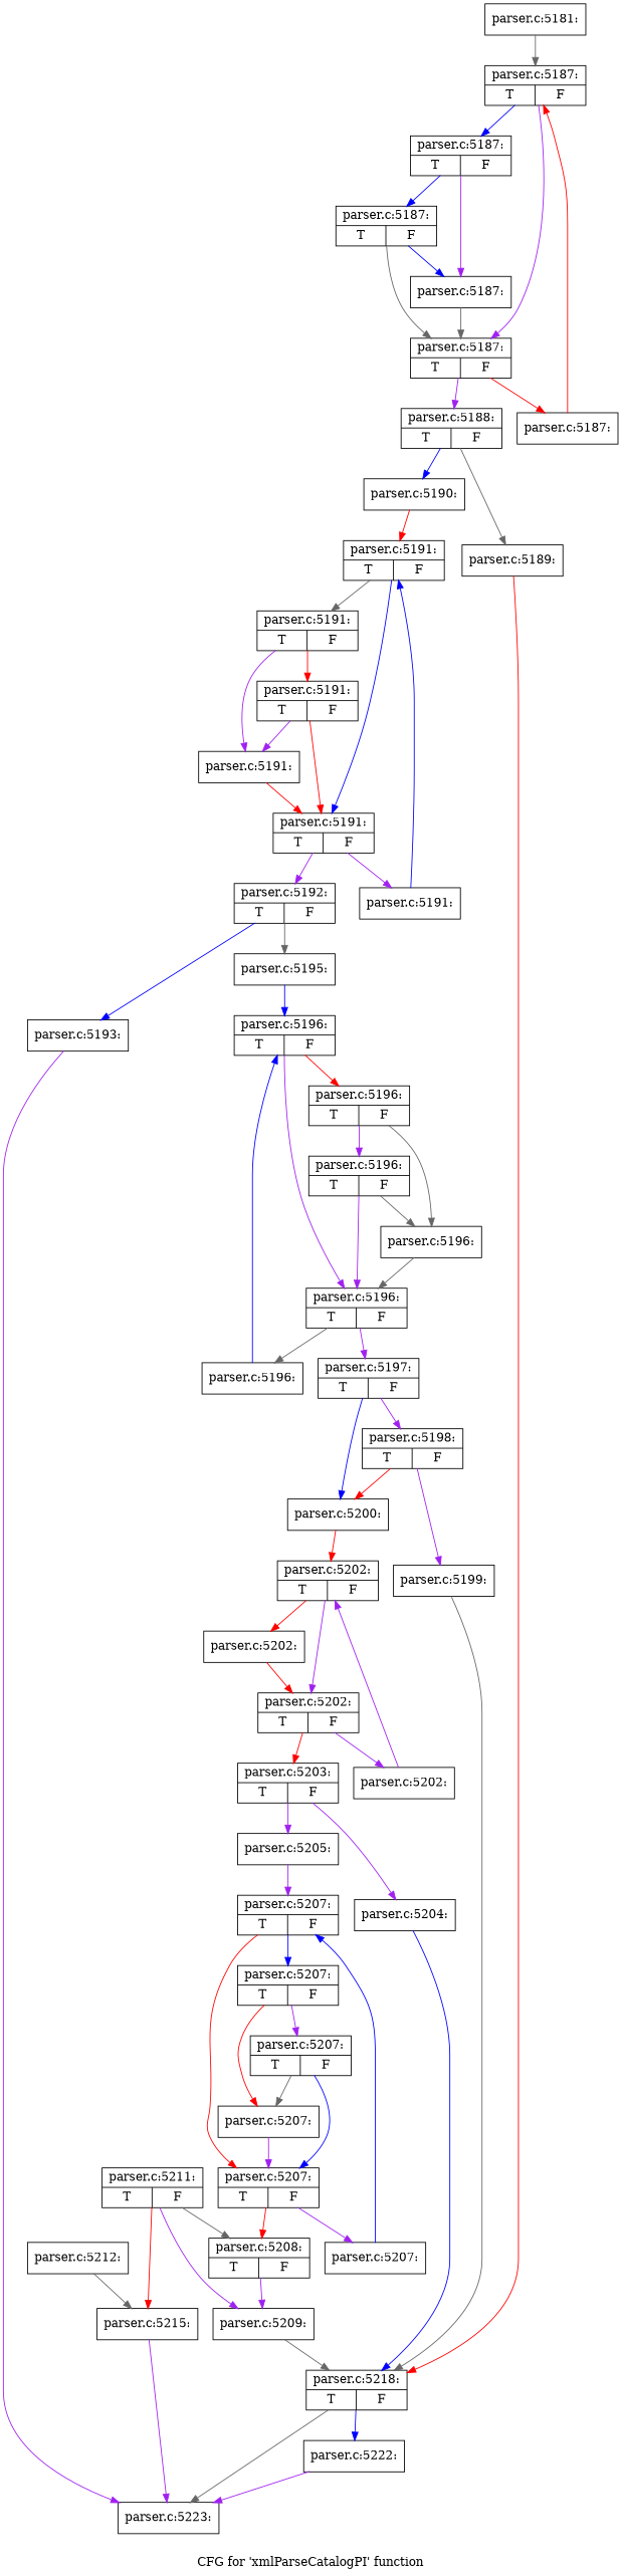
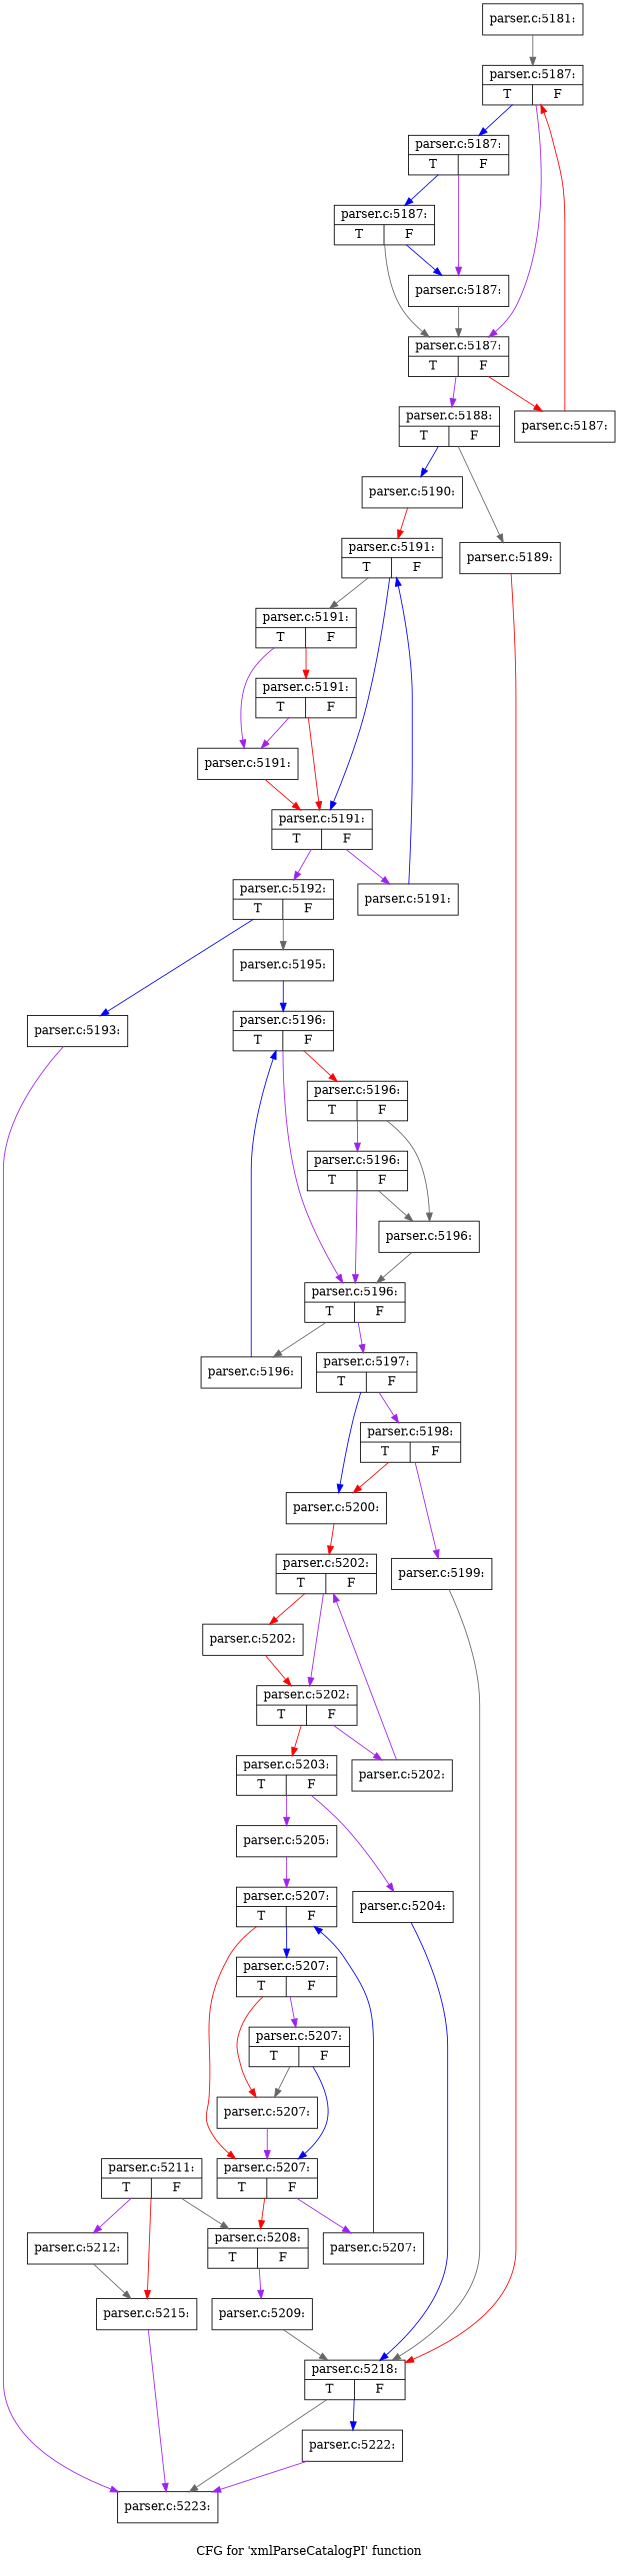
  digraph {
    label="CFG for 'xmlParseCatalogPI' function"
    node [shape=record]
    edge [color=purple]
    n1 [label="{parser.c:5181:}"]
    n2 [label="{parser.c:5187:|{<s0>T|<s1>F}}"]
    n3 [label="{parser.c:5187:|{<s0>T|<s1>F}}"]
    n4 [label="{parser.c:5187:|{<s0>T|<s1>F}}"]
    n5 [label="{parser.c:5187:}"]
    n6 [label="{parser.c:5188:|{<s0>T|<s1>F}}"]
    n7 [label="{parser.c:5187:|{<s0>T|<s1>F}}"]
    n8 [label="{parser.c:5187:}"]
    n9 [label="{parser.c:5189:}"]
    n10 [label="{parser.c:5190:}"]
    n11 [label="{parser.c:5218:|{<s0>T|<s1>F}}"]
    n12 [label="{parser.c:5191:|{<s0>T|<s1>F}}"]
    n13 [label="{parser.c:5223:}"]
    n14 [label="{parser.c:5222:}"]
    n15 [label="{parser.c:5191:|{<s0>T|<s1>F}}"]
    n16 [label="{parser.c:5191:|{<s0>T|<s1>F}}"]
    n17 [label="{parser.c:5191:}"]
    n18 [label="{parser.c:5192:|{<s0>T|<s1>F}}"]
    n19 [label="{parser.c:5191:|{<s0>T|<s1>F}}"]
    n20 [label="{parser.c:5191:}"]
    n21 [label="{parser.c:5193:}"]
    n22 [label="{parser.c:5195:}"]
    n23 [label="{parser.c:5196:|{<s0>T|<s1>F}}"]
    n24 [label="{parser.c:5196:|{<s0>T|<s1>F}}"]
    n25 [label="{parser.c:5196:|{<s0>T|<s1>F}}"]
    n26 [label="{parser.c:5196:}"]
    n27 [label="{parser.c:5197:|{<s0>T|<s1>F}}"]
    n28 [label="{parser.c:5196:|{<s0>T|<s1>F}}"]
    n29 [label="{parser.c:5196:}"]
    n30 [label="{parser.c:5198:|{<s0>T|<s1>F}}"]
    n31 [label="{parser.c:5200:}"]
    n32 [label="{parser.c:5199:}"]
    n33 [label="{parser.c:5202:|{<s0>T|<s1>F}}"]
    n34 [label="{parser.c:5202:}"]
    n35 [label="{parser.c:5202:|{<s0>T|<s1>F}}"]
    n36 [label="{parser.c:5202:}"]
    n37 [label="{parser.c:5203:|{<s0>T|<s1>F}}"]
    n38 [label="{parser.c:5204:}"]
    n39 [label="{parser.c:5205:}"]
    n40 [label="{parser.c:5207:|{<s0>T|<s1>F}}"]
    n41 [label="{parser.c:5207:|{<s0>T|<s1>F}}"]
    n42 [label="{parser.c:5207:|{<s0>T|<s1>F}}"]
    n43 [label="{parser.c:5207:}"]
    n44 [label="{parser.c:5208:|{<s0>T|<s1>F}}"]
    n45 [label="{parser.c:5207:|{<s0>T|<s1>F}}"]
    n46 [label="{parser.c:5207:}"]
    n47 [label="{parser.c:5209:}"]
    n48 [label="{parser.c:5211:|{<s0>T|<s1>F}}"]
    n49 [label="{parser.c:5212:}"]
    n50 [label="{parser.c:5215:}"]
    n1 -> n2 [color=gray40]
    n2 -> n3
    n2 -> n4 [color=blue]
    n3 -> n5 [color=red]
    n3 -> n6
    n4 -> n7 [color=blue]
    n4 -> n8
    n5 -> n2 [color=red]
    n6 -> n9 [color=gray40]
    n6 -> n10 [color=blue]
    n7 -> n3 [color=gray40]
    n7 -> n8 [color=blue]
    n8 -> n3 [color=gray40]
    n9 -> n11 [color=red]
    n10 -> n12 [color=red]
    n11 -> n13 [color=gray40]
    n11 -> n14 [color=blue]
    n12 -> n15 [color=blue]
    n12 -> n16 [color=gray40]
    n14 -> n13
    n15 -> n17
    n15 -> n18
    n16 -> n19 [color=red]
    n16 -> n20
    n17 -> n12 [color=blue]
    n18 -> n21 [color=blue]
    n18 -> n22 [color=gray40]
    n19 -> n15 [color=red]
    n19 -> n20
    n20 -> n15 [color=red]
    n21 -> n13
    n22 -> n23 [color=blue]
    n23 -> n24
    n23 -> n25 [color=red]
    n24 -> n26 [color=gray40]
    n24 -> n27
    n25 -> n28
    n25 -> n29 [color=gray40]
    n26 -> n23 [color=blue]
    n27 -> n30
    n27 -> n31 [color=blue]
    n28 -> n24
    n28 -> n29 [color=gray40]
    n29 -> n24 [color=gray40]
    n30 -> n31 [color=red]
    n30 -> n32
    n31 -> n33 [color=red]
    n32 -> n11 [color=gray40]
    n33 -> n34 [color=red]
    n33 -> n35
    n34 -> n35 [color=red]
    n35 -> n36
    n35 -> n37 [color=red]
    n36 -> n33
    n37 -> n38
    n37 -> n39
    n38 -> n11 [color=blue]
    n39 -> n40
    n40 -> n41 [color=red]
    n40 -> n42 [color=blue]
    n41 -> n43
    n41 -> n44 [color=red]
    n42 -> n45
    n42 -> n46 [color=red]
    n43 -> n40 [color=blue]
    n44 -> n47
    n45 -> n41 [color=blue]
    n45 -> n46 [color=gray40]
    n46 -> n41
    n47 -> n11 [color=gray40]
    n48 -> n44 [color=gray40]
-   n48 -> n47
+   n48 -> n49
    n48 -> n50 [color=red]
    n49 -> n50 [color=gray40]
    n50 -> n13
  }
